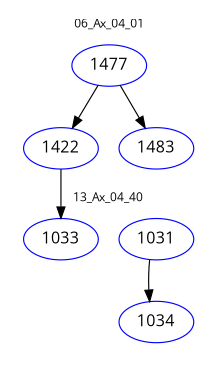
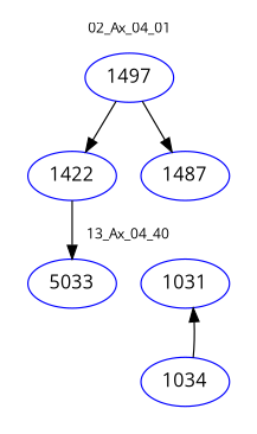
  digraph {
    fontname="Open Sans"
    node [color=blue fontname="Open Sans"]
    edge [color=black fontname="Open Sans"]
    n1 [label=1031]
    n2 [label=1034]
-   n3 [label=1033]
-   n4 [label=1477]
+   n3 [label=5033]
+   n4 [label=1497]
    n5 [label=1422]
-   n6 [label=1483]
+   n6 [label=1487]
    subgraph cluster_1 {
      color=white
      fontsize=10
      label="13_Ax_04_40"
      n1
      n2
      n3
    }
    subgraph cluster_2 {
      color=white
      fontsize=10
-     label="06_Ax_04_01"
+     label="02_Ax_04_01"
      n4
      n5
      n6
    }
-   n1 -> n2
+   n2 -> n1
    n4 -> n5
    n4 -> n6
    n5 -> n3
  }
